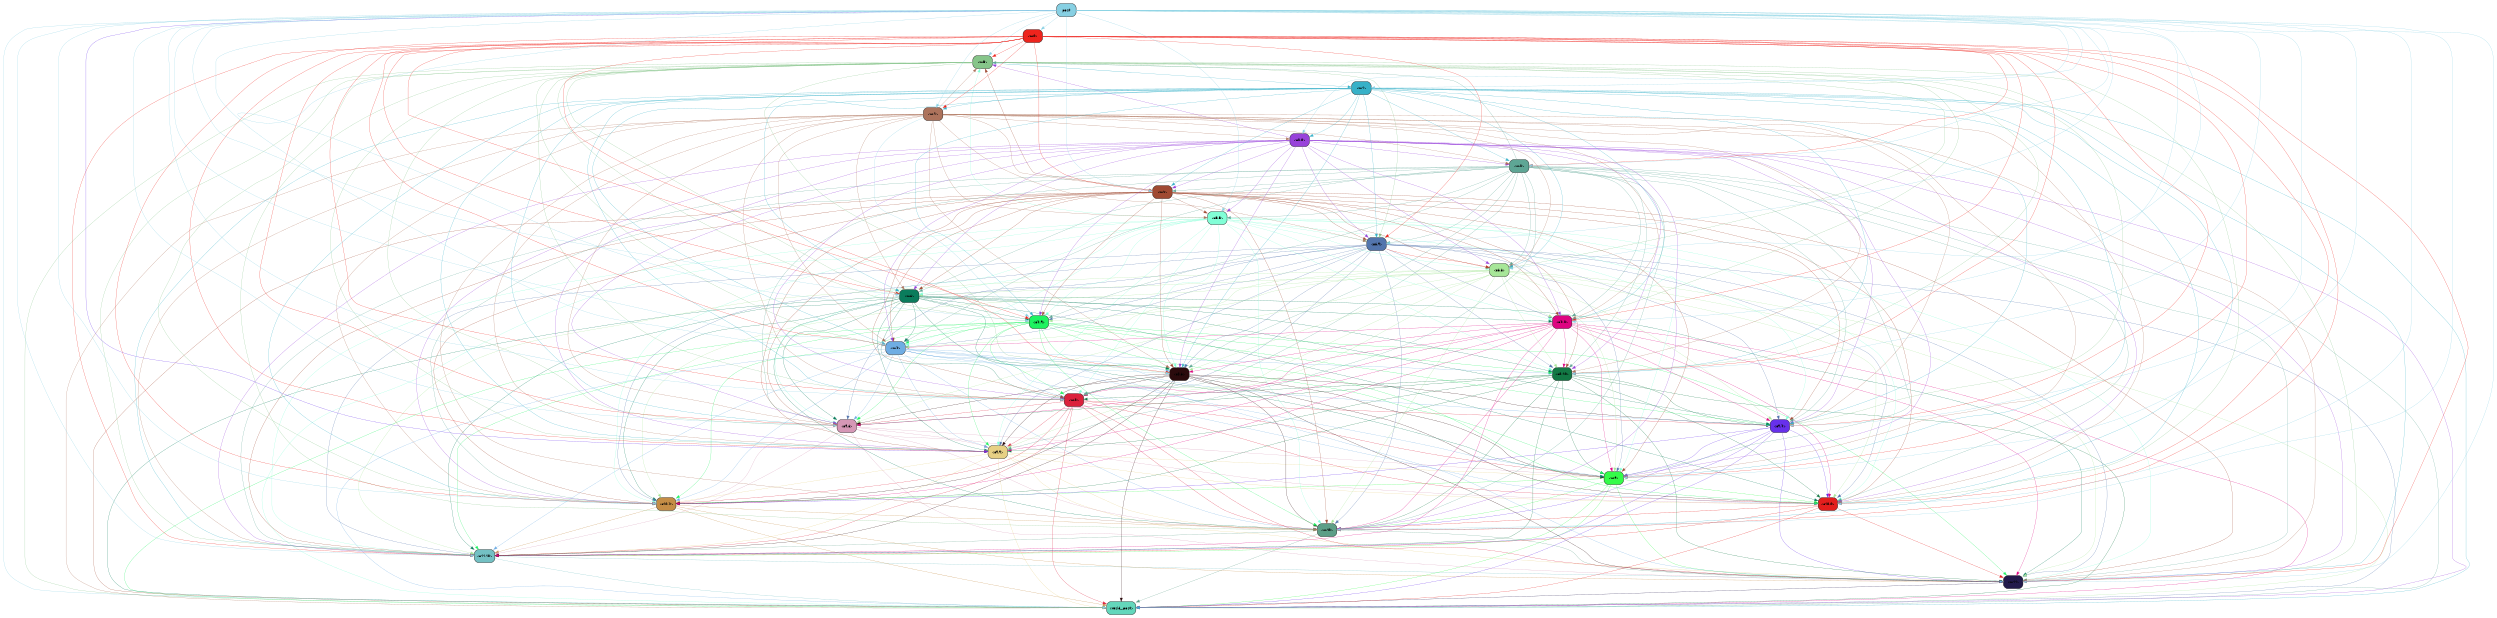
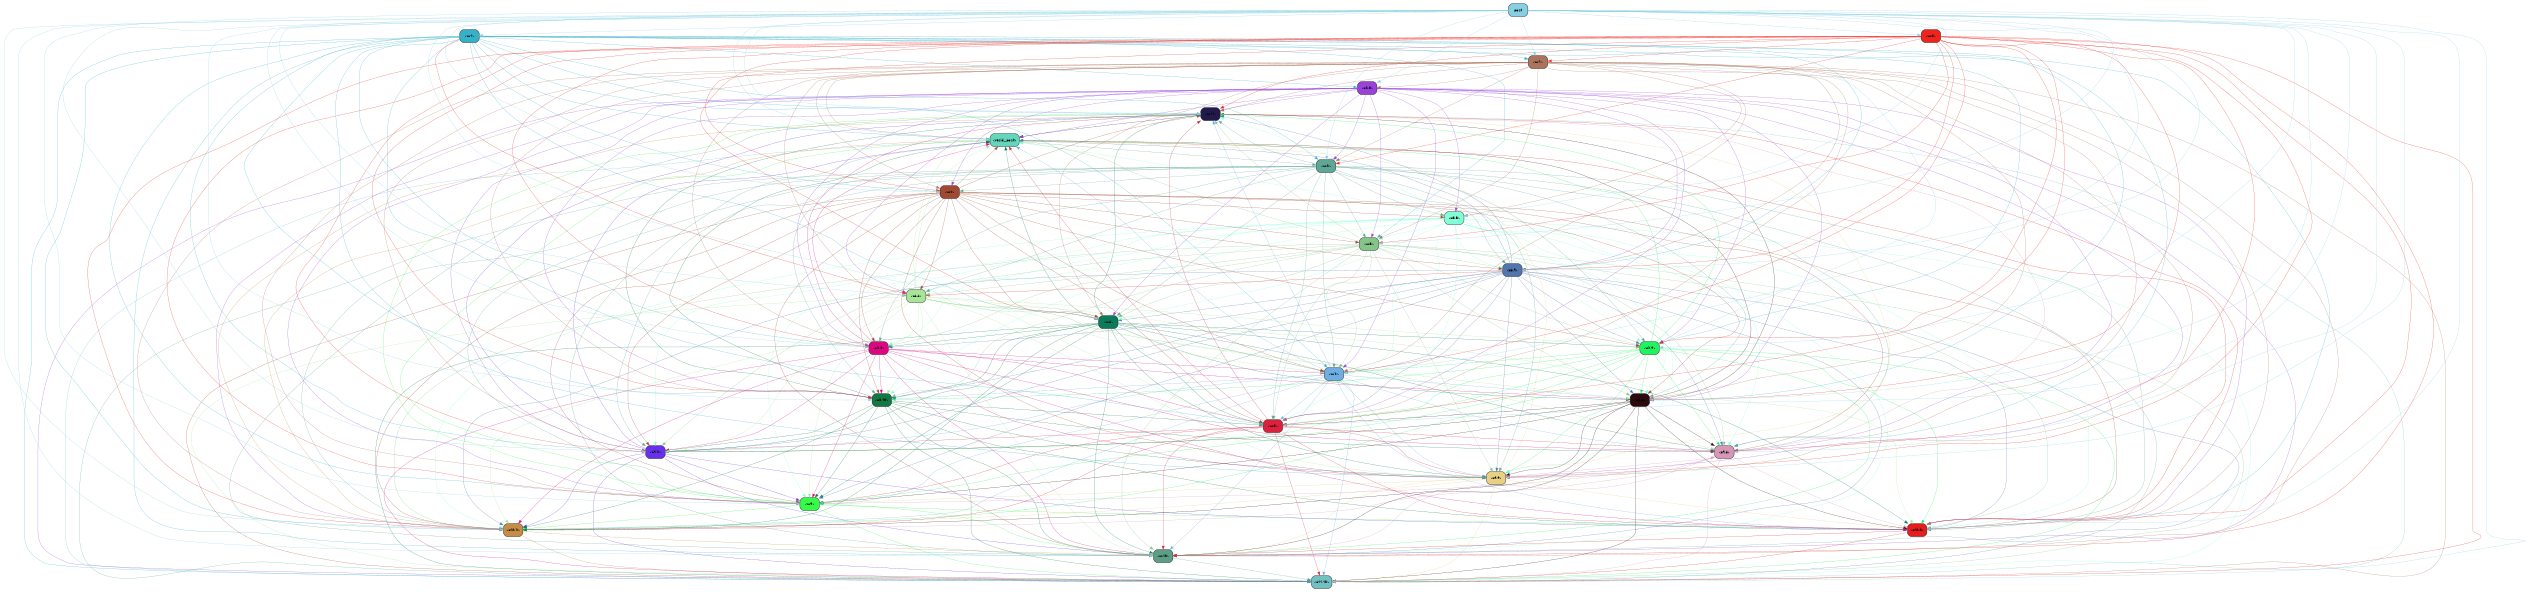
  strict digraph {
    fontname="Patrick Hand"
    splines=true
    node [color=black fontname="Patrick Hand" shape=box style="filled, rounded"]
    edge [color="#87d0e3" fontname="Patrick Hand" penwidth=0.6]
    "<m11>" [fillcolor="#221a4b"]
    "<resid_post>" [fillcolor="#63d7bb"]
    "<a11.10>" [fillcolor="#73c0c3"]
    "<m10>" [fillcolor="#5d9e87"]
    "<a10.7>" [fillcolor="#c58d46"]
    "<a10.0>" [fillcolor="#e41e1d"]
    "<m9>" [fillcolor="#34fc49"]
    "<a9.9>" [fillcolor="#e7d084"]
    "<a9.7>" [fillcolor="#6730eb"]
    "<a9.6>" [fillcolor="#d698b6"]
    "<m8>" [fillcolor="#db213d"]
    "<a8.10>" [fillcolor="#127844"]
    "<a8.6>" [fillcolor="#2b0b0d"]
    "<m7>" [fillcolor="#6fade3"]
    "<a7.9>" [fillcolor="#1ef360"]
    "<a7.3>" [fillcolor="#de0581"]
    "<m6>" [fillcolor="#0a7c5c"]
    "<a6.9>" [fillcolor="#5375ad"]
    "<a6.6>" [fillcolor="#a7e698"]
    "<m5>" [fillcolor="#86c58a"]
    "<a5.5>" [fillcolor="#81fed6"]
    "<m4>" [fillcolor="#a04a33"]
    "<m3>" [fillcolor="#5ea695"]
    "<a3.0>" [fillcolor="#9842da"]
    "<m2>" [fillcolor="#ad735c"]
    "<m1>" [fillcolor="#37b1c8"]
    "<m0>" [fillcolor="#ee241d"]
    n28 [fillcolor="#87d0e3" label=post]
    "<m11>" -> "<resid_post>" [color="#221a4b"]
    "<a11.10>" -> "<m11>" [color="#73c0c3"]
    "<a11.10>" -> "<resid_post>" [color="#73c0c3"]
    "<m10>" -> "<m11>" [color="#5d9e87"]
    "<m10>" -> "<resid_post>" [color="#5d9e87"]
    "<m10>" -> "<a11.10>" [color="#5d9e87"]
    "<a10.7>" -> "<m11>" [color="#c58d46"]
    "<a10.7>" -> "<resid_post>" [color="#c58d46"]
    "<a10.7>" -> "<a11.10>" [color="#c58d46"]
    "<a10.7>" -> "<m10>" [color="#c58d46"]
    "<a10.0>" -> "<m11>" [color="#e41e1d"]
    "<a10.0>" -> "<resid_post>" [color="#e41e1d"]
    "<a10.0>" -> "<a11.10>" [color="#e41e1d"]
    "<a10.0>" -> "<m10>" [color="#e41e1d"]
    "<m9>" -> "<m11>" [color="#34fc49"]
    "<m9>" -> "<resid_post>" [color="#34fc49"]
    "<m9>" -> "<a11.10>" [color="#34fc49"]
    "<m9>" -> "<m10>" [color="#34fc49"]
    "<m9>" -> "<a10.7>" [color="#34fc49"]
    "<m9>" -> "<a10.0>" [color="#34fc49"]
    "<a9.9>" -> "<m11>" [color="#e7d084"]
    "<a9.9>" -> "<resid_post>" [color="#e7d084"]
    "<a9.9>" -> "<a11.10>" [color="#e7d084"]
    "<a9.9>" -> "<m10>" [color="#e7d084"]
    "<a9.9>" -> "<a10.7>" [color="#e7d084"]
    "<a9.9>" -> "<a10.0>" [color="#e7d084"]
    "<a9.9>" -> "<m9>" [color="#e7d084"]
    "<a9.7>" -> "<m11>" [color="#6730eb"]
    "<a9.7>" -> "<resid_post>" [color="#6730eb"]
    "<a9.7>" -> "<a11.10>" [color="#6730eb"]
    "<a9.7>" -> "<m10>" [color="#6730eb"]
    "<a9.7>" -> "<a10.7>" [color="#6730eb"]
    "<a9.7>" -> "<a10.0>" [color="#6730eb"]
    "<a9.7>" -> "<m9>" [color="#6730eb"]
    "<a9.6>" -> "<m11>" [color="#d698b6"]
    "<a9.6>" -> "<a11.10>" [color="#d698b6"]
    "<a9.6>" -> "<m10>" [color="#d698b6"]
-   "<a9.6>" -> "<a10.7>" [color="#d698b6"]
+   "<a10.7>" -> "<a9.6>" [color="#d698b6"]
    "<a9.6>" -> "<a10.0>" [color="#d698b6"]
    "<a9.6>" -> "<m9>" [color="#d698b6"]
    "<a9.6>" -> "<a9.9>" [color="#d698b6"]
    "<m8>" -> "<m11>" [color="#db213d"]
    "<m8>" -> "<resid_post>" [color="#db213d"]
    "<m8>" -> "<a11.10>" [color="#db213d"]
    "<m8>" -> "<m10>" [color="#db213d"]
    "<m8>" -> "<a10.7>" [color="#db213d"]
    "<m8>" -> "<a10.0>" [color="#db213d"]
    "<m8>" -> "<m9>" [color="#db213d"]
    "<m8>" -> "<a9.9>" [color="#db213d"]
    "<m8>" -> "<a9.7>" [color="#db213d"]
    "<m8>" -> "<a9.6>" [color="#db213d"]
    "<a8.10>" -> "<m11>" [color="#127844"]
    "<a8.10>" -> "<resid_post>" [color="#127844"]
    "<a8.10>" -> "<a11.10>" [color="#127844"]
    "<a8.10>" -> "<m10>" [color="#127844"]
    "<a8.10>" -> "<a10.7>" [color="#127844"]
    "<a8.10>" -> "<a10.0>" [color="#127844"]
    "<a8.10>" -> "<m9>" [color="#127844"]
    "<a8.10>" -> "<a9.9>" [color="#127844"]
    "<a8.10>" -> "<a9.7>" [color="#127844"]
    "<a8.10>" -> "<a9.6>" [color="#127844"]
    "<a8.10>" -> "<m8>" [color="#127844"]
    "<a8.6>" -> "<m11>" [color="#2b0b0d"]
    "<a8.6>" -> "<resid_post>" [color="#2b0b0d"]
    "<a8.6>" -> "<a11.10>" [color="#2b0b0d"]
    "<a8.6>" -> "<m10>" [color="#2b0b0d"]
    "<a8.6>" -> "<a10.7>" [color="#2b0b0d"]
    "<a8.6>" -> "<a10.0>" [color="#2b0b0d"]
    "<a8.6>" -> "<m9>" [color="#2b0b0d"]
    "<a8.6>" -> "<a9.9>" [color="#2b0b0d"]
    "<a8.6>" -> "<a9.7>" [color="#2b0b0d"]
    "<a8.6>" -> "<a9.6>" [color="#2b0b0d"]
    "<a8.6>" -> "<m8>" [color="#2b0b0d"]
    "<m7>" -> "<m11>" [color="#6fade3"]
    "<m7>" -> "<resid_post>" [color="#6fade3"]
    "<m7>" -> "<a11.10>" [color="#6fade3"]
    "<m7>" -> "<m10>" [color="#6fade3"]
    "<m7>" -> "<a10.7>" [color="#6fade3"]
    "<m7>" -> "<a10.0>" [color="#6fade3"]
    "<m7>" -> "<m9>" [color="#6fade3"]
    "<m7>" -> "<a9.9>" [color="#6fade3"]
    "<m7>" -> "<a9.7>" [color="#6fade3"]
    "<m7>" -> "<a9.6>" [color="#6fade3"]
    "<m7>" -> "<m8>" [color="#6fade3"]
    "<m7>" -> "<a8.10>" [color="#6fade3"]
    "<m7>" -> "<a8.6>" [color="#6fade3"]
    "<a7.9>" -> "<m11>" [color="#1ef360"]
    "<a7.9>" -> "<resid_post>" [color="#1ef360"]
    "<a7.9>" -> "<a11.10>" [color="#1ef360"]
    "<a7.9>" -> "<m10>" [color="#1ef360"]
    "<a7.9>" -> "<a10.7>" [color="#1ef360"]
    "<a7.9>" -> "<a10.0>" [color="#1ef360"]
    "<a7.9>" -> "<m9>" [color="#1ef360"]
    "<a7.9>" -> "<a9.9>" [color="#1ef360"]
    "<a7.9>" -> "<a9.7>" [color="#1ef360"]
    "<a7.9>" -> "<a9.6>" [color="#1ef360"]
    "<a7.9>" -> "<m8>" [color="#1ef360"]
    "<a7.9>" -> "<a8.10>" [color="#1ef360"]
    "<a7.9>" -> "<a8.6>" [color="#1ef360"]
    "<a7.9>" -> "<m7>" [color="#1ef360"]
    "<a7.3>" -> "<m11>" [color="#de0581"]
    "<a7.3>" -> "<resid_post>" [color="#de0581"]
    "<a7.3>" -> "<a11.10>" [color="#de0581"]
    "<a7.3>" -> "<m10>" [color="#de0581"]
    "<a7.3>" -> "<a10.7>" [color="#de0581"]
    "<a7.3>" -> "<a10.0>" [color="#de0581"]
    "<a7.3>" -> "<m9>" [color="#de0581"]
    "<a7.3>" -> "<a9.9>" [color="#de0581"]
    "<a7.3>" -> "<a9.7>" [color="#de0581"]
    "<a7.3>" -> "<a9.6>" [color="#de0581"]
    "<a7.3>" -> "<m8>" [color="#de0581"]
    "<a7.3>" -> "<a8.10>" [color="#de0581"]
    "<a7.3>" -> "<a8.6>" [color="#de0581"]
    "<a7.3>" -> "<m7>" [color="#de0581"]
    "<m6>" -> "<m11>" [color="#0a7c5c"]
    "<m6>" -> "<resid_post>" [color="#0a7c5c"]
    "<m6>" -> "<a11.10>" [color="#0a7c5c"]
    "<m6>" -> "<m10>" [color="#0a7c5c"]
    "<m6>" -> "<a10.7>" [color="#0a7c5c"]
    "<m6>" -> "<a10.0>" [color="#0a7c5c"]
    "<m6>" -> "<m9>" [color="#0a7c5c"]
    "<m6>" -> "<a9.9>" [color="#0a7c5c"]
    "<m6>" -> "<a9.7>" [color="#0a7c5c"]
    "<m6>" -> "<a9.6>" [color="#0a7c5c"]
    "<m6>" -> "<m8>" [color="#0a7c5c"]
    "<m6>" -> "<a8.10>" [color="#0a7c5c"]
    "<m6>" -> "<a8.6>" [color="#0a7c5c"]
    "<m6>" -> "<m7>" [color="#0a7c5c"]
    "<m6>" -> "<a7.9>" [color="#0a7c5c"]
    "<m6>" -> "<a7.3>" [color="#0a7c5c"]
    "<a6.9>" -> "<m11>" [color="#5375ad"]
    "<a6.9>" -> "<resid_post>" [color="#5375ad"]
    "<a6.9>" -> "<a11.10>" [color="#5375ad"]
    "<a6.9>" -> "<m10>" [color="#5375ad"]
    "<a6.9>" -> "<a10.7>" [color="#5375ad"]
    "<a6.9>" -> "<a10.0>" [color="#5375ad"]
    "<a6.9>" -> "<m9>" [color="#5375ad"]
    "<a6.9>" -> "<a9.9>" [color="#5375ad"]
    "<a6.9>" -> "<a9.7>" [color="#5375ad"]
    "<a6.9>" -> "<a9.6>" [color="#5375ad"]
    "<a6.9>" -> "<m8>" [color="#5375ad"]
    "<a6.9>" -> "<a8.10>" [color="#5375ad"]
    "<a6.9>" -> "<a8.6>" [color="#5375ad"]
    "<a6.9>" -> "<m7>" [color="#5375ad"]
    "<a6.9>" -> "<a7.9>" [color="#5375ad"]
    "<a6.9>" -> "<a7.3>" [color="#5375ad"]
    "<a6.9>" -> "<m6>" [color="#5375ad"]
    "<a6.9>" -> "<a6.6>" [color="#ee241d"]
    "<a6.6>" -> "<m11>" [color="#a7e698"]
    "<a6.6>" -> "<resid_post>" [color="#a7e698"]
    "<a6.6>" -> "<a11.10>" [color="#a7e698"]
    "<a6.6>" -> "<m10>" [color="#a7e698"]
    "<a6.6>" -> "<a10.7>" [color="#a7e698"]
    "<a6.6>" -> "<a10.0>" [color="#a7e698"]
    "<a6.6>" -> "<m9>" [color="#a7e698"]
    "<a6.6>" -> "<a9.9>" [color="#a7e698"]
    "<a6.6>" -> "<a9.7>" [color="#a7e698"]
    "<a6.6>" -> "<a9.6>" [color="#a7e698"]
    "<a6.6>" -> "<m8>" [color="#a7e698"]
    "<a6.6>" -> "<a8.10>" [color="#a7e698"]
    "<a6.6>" -> "<a8.6>" [color="#a7e698"]
    "<a6.6>" -> "<m7>" [color="#a7e698"]
    "<a6.6>" -> "<a7.9>" [color="#a7e698"]
    "<a6.6>" -> "<a7.3>" [color="#a7e698"]
    "<a6.6>" -> "<m6>" [color="#a7e698"]
    "<m5>" -> "<m11>" [color="#86c58a"]
    "<m5>" -> "<resid_post>" [color="#86c58a"]
    "<m5>" -> "<a11.10>" [color="#86c58a"]
    "<m5>" -> "<m10>" [color="#86c58a"]
    "<m5>" -> "<a10.7>" [color="#86c58a"]
    "<m5>" -> "<a10.0>" [color="#86c58a"]
    "<m5>" -> "<a9.9>" [color="#86c58a"]
    "<m5>" -> "<a9.7>" [color="#86c58a"]
    "<m5>" -> "<a9.6>" [color="#86c58a"]
    "<m5>" -> "<m8>" [color="#86c58a"]
    "<m5>" -> "<a8.10>" [color="#86c58a"]
    "<m5>" -> "<a8.6>" [color="#86c58a"]
    "<m5>" -> "<m7>" [color="#86c58a"]
    "<m5>" -> "<a7.9>" [color="#86c58a"]
    "<m5>" -> "<a7.3>" [color="#86c58a"]
    "<m5>" -> "<m6>" [color="#86c58a"]
    "<m5>" -> "<a6.9>" [color="#86c58a"]
    "<m5>" -> "<a6.6>" [color="#86c58a"]
    "<a5.5>" -> "<m11>" [color="#81fed6"]
    "<a5.5>" -> "<resid_post>" [color="#81fed6"]
    "<a5.5>" -> "<a11.10>" [color="#81fed6"]
    "<a5.5>" -> "<m10>" [color="#81fed6"]
    "<a5.5>" -> "<a10.7>" [color="#81fed6"]
    "<a5.5>" -> "<a10.0>" [color="#81fed6"]
    "<a5.5>" -> "<m9>" [color="#81fed6"]
    "<a5.5>" -> "<a9.9>" [color="#81fed6"]
    "<a5.5>" -> "<a9.7>" [color="#81fed6"]
    "<a5.5>" -> "<a9.6>" [color="#81fed6"]
    "<a5.5>" -> "<m8>" [color="#81fed6"]
    "<a5.5>" -> "<a8.10>" [color="#81fed6"]
    "<a5.5>" -> "<a8.6>" [color="#81fed6"]
    "<a5.5>" -> "<m7>" [color="#81fed6"]
    "<a5.5>" -> "<a7.9>" [color="#81fed6"]
    "<a5.5>" -> "<a7.3>" [color="#81fed6"]
    "<a5.5>" -> "<m6>" [color="#81fed6"]
    "<a5.5>" -> "<a6.9>" [color="#81fed6"]
    "<a5.5>" -> "<a6.6>" [color="#81fed6"]
    "<a5.5>" -> "<m5>" [color="#81fed6"]
    "<m4>" -> "<m11>" [color="#a04a33"]
    "<m4>" -> "<resid_post>" [color="#a04a33"]
    "<m4>" -> "<a11.10>" [color="#a04a33"]
    "<m4>" -> "<m10>" [color="#a04a33"]
    "<m4>" -> "<a10.7>" [color="#a04a33"]
    "<m4>" -> "<a10.0>" [color="#a04a33"]
    "<m4>" -> "<m9>" [color="#a04a33"]
    "<m4>" -> "<a9.9>" [color="#a04a33"]
    "<m4>" -> "<a9.7>" [color="#a04a33"]
    "<m4>" -> "<a9.6>" [color="#a04a33"]
    "<m4>" -> "<m8>" [color="#a04a33"]
    "<m4>" -> "<a8.10>" [color="#a04a33"]
    "<m4>" -> "<a8.6>" [color="#a04a33"]
    "<m4>" -> "<m7>" [color="#a04a33"]
    "<m4>" -> "<a7.9>" [color="#a04a33"]
    "<m4>" -> "<a7.3>" [color="#a04a33"]
    "<m4>" -> "<m6>" [color="#a04a33"]
    "<m4>" -> "<a6.9>" [color="#a04a33"]
    "<m4>" -> "<a6.6>" [color="#a04a33"]
    "<m4>" -> "<m5>" [color="#a04a33"]
    "<m4>" -> "<a5.5>" [color="#a04a33"]
    "<m3>" -> "<m11>" [color="#5ea695"]
-   "<m3>" -> "<resid_post>" [color="#5ea695"]
+   "<resid_post>" -> "<m3>" [color="#5ea695"]
    "<m3>" -> "<a11.10>" [color="#5ea695"]
    "<m3>" -> "<m10>" [color="#5ea695"]
    "<m3>" -> "<a10.7>" [color="#5ea695"]
    "<m3>" -> "<a10.0>" [color="#5ea695"]
    "<m3>" -> "<m9>" [color="#5ea695"]
    "<m3>" -> "<a9.9>" [color="#5ea695"]
    "<m3>" -> "<a9.7>" [color="#5ea695"]
    "<m3>" -> "<a9.6>" [color="#5ea695"]
    "<m3>" -> "<m8>" [color="#5ea695"]
    "<m3>" -> "<a8.10>" [color="#5ea695"]
    "<m3>" -> "<a8.6>" [color="#5ea695"]
    "<m3>" -> "<m7>" [color="#5ea695"]
    "<m3>" -> "<a7.9>" [color="#5ea695"]
    "<m3>" -> "<a7.3>" [color="#5ea695"]
    "<m3>" -> "<m6>" [color="#5ea695"]
    "<m3>" -> "<a6.9>" [color="#5ea695"]
    "<m3>" -> "<a6.6>" [color="#5ea695"]
    "<m3>" -> "<m5>" [color="#5ea695"]
    "<m3>" -> "<a5.5>" [color="#5ea695"]
    "<m3>" -> "<m4>" [color="#5ea695"]
    "<a3.0>" -> "<m11>" [color="#9842da"]
    "<a3.0>" -> "<resid_post>" [color="#9842da"]
    "<a3.0>" -> "<a11.10>" [color="#9842da"]
    "<a3.0>" -> "<m10>" [color="#9842da"]
    "<a3.0>" -> "<a10.7>" [color="#9842da"]
    "<a3.0>" -> "<a10.0>" [color="#9842da"]
    "<a3.0>" -> "<m9>" [color="#9842da"]
    "<a3.0>" -> "<a9.9>" [color="#9842da"]
    "<a3.0>" -> "<a9.7>" [color="#9842da"]
    "<a3.0>" -> "<a9.6>" [color="#9842da"]
    "<a3.0>" -> "<m8>" [color="#9842da"]
    "<a3.0>" -> "<a8.10>" [color="#9842da"]
    "<a3.0>" -> "<a8.6>" [color="#9842da"]
    "<a3.0>" -> "<m7>" [color="#9842da"]
    "<a3.0>" -> "<a7.9>" [color="#9842da"]
    "<a3.0>" -> "<a7.3>" [color="#9842da"]
    "<a3.0>" -> "<m6>" [color="#9842da"]
    "<a3.0>" -> "<a6.9>" [color="#9842da"]
    "<a3.0>" -> "<a6.6>" [color="#9842da"]
    "<a3.0>" -> "<m5>" [color="#9842da"]
    "<a3.0>" -> "<a5.5>" [color="#9842da"]
    "<a3.0>" -> "<m4>" [color="#9842da"]
    "<a3.0>" -> "<m3>" [color="#9842da"]
    "<m2>" -> "<m11>" [color="#ad735c"]
    "<m2>" -> "<resid_post>" [color="#ad735c"]
    "<m2>" -> "<a11.10>" [color="#ad735c"]
    "<m2>" -> "<m10>" [color="#ad735c"]
    "<m2>" -> "<a10.7>" [color="#ad735c"]
    "<m2>" -> "<a10.0>" [color="#ad735c"]
    "<m2>" -> "<m9>" [color="#ad735c"]
    "<m2>" -> "<a9.9>" [color="#ad735c"]
    "<m2>" -> "<a9.7>" [color="#ad735c"]
    "<m2>" -> "<a9.6>" [color="#ad735c"]
    "<m2>" -> "<m8>" [color="#ad735c"]
    "<m2>" -> "<a8.10>" [color="#ad735c"]
    "<m2>" -> "<a8.6>" [color="#ad735c"]
    "<m2>" -> "<m7>" [color="#ad735c"]
    "<m2>" -> "<a7.9>"
    "<m2>" -> "<a7.3>" [color="#ad735c"]
    "<m2>" -> "<m6>" [color="#ad735c"]
    "<m2>" -> "<a6.9>" [color="#ad735c"]
    "<m2>" -> "<a6.6>" [color="#ad735c"]
    "<m2>" -> "<m5>" [color="#ad735c"]
    "<m2>" -> "<a5.5>" [color="#ad735c"]
    "<m2>" -> "<m4>" [color="#ad735c"]
    "<m2>" -> "<m3>" [color="#ad735c"]
    "<m2>" -> "<a3.0>" [color="#ad735c"]
    "<m1>" -> "<m11>" [color="#37b1c8"]
    "<m1>" -> "<resid_post>" [color="#37b1c8"]
    "<m1>" -> "<a11.10>" [color="#37b1c8"]
    "<m1>" -> "<m10>" [color="#37b1c8"]
    "<m1>" -> "<a10.7>" [color="#37b1c8"]
    "<m1>" -> "<a10.0>" [color="#37b1c8"]
    "<m1>" -> "<m9>" [color="#37b1c8"]
    "<m1>" -> "<a9.9>" [color="#37b1c8"]
    "<m1>" -> "<a9.7>" [color="#37b1c8"]
    "<m1>" -> "<a9.6>" [color="#37b1c8"]
    "<m1>" -> "<m8>" [color="#37b1c8"]
    "<m1>" -> "<a8.10>" [color="#37b1c8"]
    "<m1>" -> "<a8.6>" [color="#37b1c8"]
    "<m1>" -> "<m7>" [color="#37b1c8"]
    "<m1>" -> "<a7.9>" [color="#37b1c8"]
    "<m1>" -> "<a7.3>" [color="#37b1c8"]
    "<m1>" -> "<m6>" [color="#37b1c8"]
    "<m1>" -> "<a6.9>" [color="#37b1c8"]
-   "<m1>" -> "<a6.6>" [color="#37b1c8"]
-   "<m5>" -> "<m1>" [color="#37b1c8"]
+   "<m1>" -> "<a6.6>" [color="#ee241d"]
+   "<m1>" -> "<m5>" [color="#37b1c8"]
    "<m1>" -> "<m4>" [color="#37b1c8"]
    "<m1>" -> "<m3>" [color="#37b1c8"]
    "<m1>" -> "<a3.0>" [color="#37b1c8"]
    "<m1>" -> "<m2>" [color="#37b1c8"]
    "<m0>" -> "<m11>" [color="#ee241d"]
    "<m0>" -> "<a11.10>" [color="#ee241d"]
    "<m0>" -> "<m10>" [color="#ee241d"]
    "<m0>" -> "<a10.7>" [color="#ee241d"]
    "<m0>" -> "<a10.0>" [color="#ee241d"]
    "<m0>" -> "<m9>" [color="#ee241d"]
    "<m0>" -> "<a9.9>" [color="#ee241d"]
    "<m0>" -> "<a9.7>" [color="#ee241d"]
    "<m0>" -> "<a9.6>" [color="#ee241d"]
    "<m0>" -> "<m8>" [color="#ee241d"]
    "<m0>" -> "<a8.10>" [color="#ee241d"]
    "<m0>" -> "<a8.6>" [color="#ee241d"]
    "<m0>" -> "<m7>" [color="#ee241d"]
    "<m0>" -> "<a7.9>" [color="#ee241d"]
    "<m0>" -> "<a7.3>" [color="#ee241d"]
    "<m0>" -> "<m6>" [color="#ee241d"]
    "<m0>" -> "<a6.9>" [color="#ee241d"]
    "<m0>" -> "<m5>" [color="#ee241d"]
    "<m0>" -> "<m4>" [color="#ee241d"]
    "<m0>" -> "<m3>" [color="#ee241d"]
    "<m0>" -> "<m2>" [color="#ee241d"]
    n28 -> "<m11>"
    n28 -> "<resid_post>"
    n28 -> "<a11.10>"
    n28 -> "<m10>"
    n28 -> "<a10.7>"
    n28 -> "<a10.0>"
    n28 -> "<m9>"
-   n28 -> "<a9.9>" [color="#6730eb"]
+   n28 -> "<a9.9>"
    n28 -> "<a9.7>"
    n28 -> "<a9.6>"
    n28 -> "<m8>"
    n28 -> "<a8.10>"
    n28 -> "<a8.6>"
    n28 -> "<m7>"
    n28 -> "<a7.9>"
    n28 -> "<a7.3>"
    n28 -> "<m6>"
    n28 -> "<a6.9>"
    n28 -> "<a6.6>"
    n28 -> "<m5>"
    n28 -> "<a5.5>"
    n28 -> "<m4>"
    n28 -> "<m3>"
    n28 -> "<a3.0>"
    n28 -> "<m2>"
    n28 -> "<m1>"
    n28 -> "<m0>"
  }
